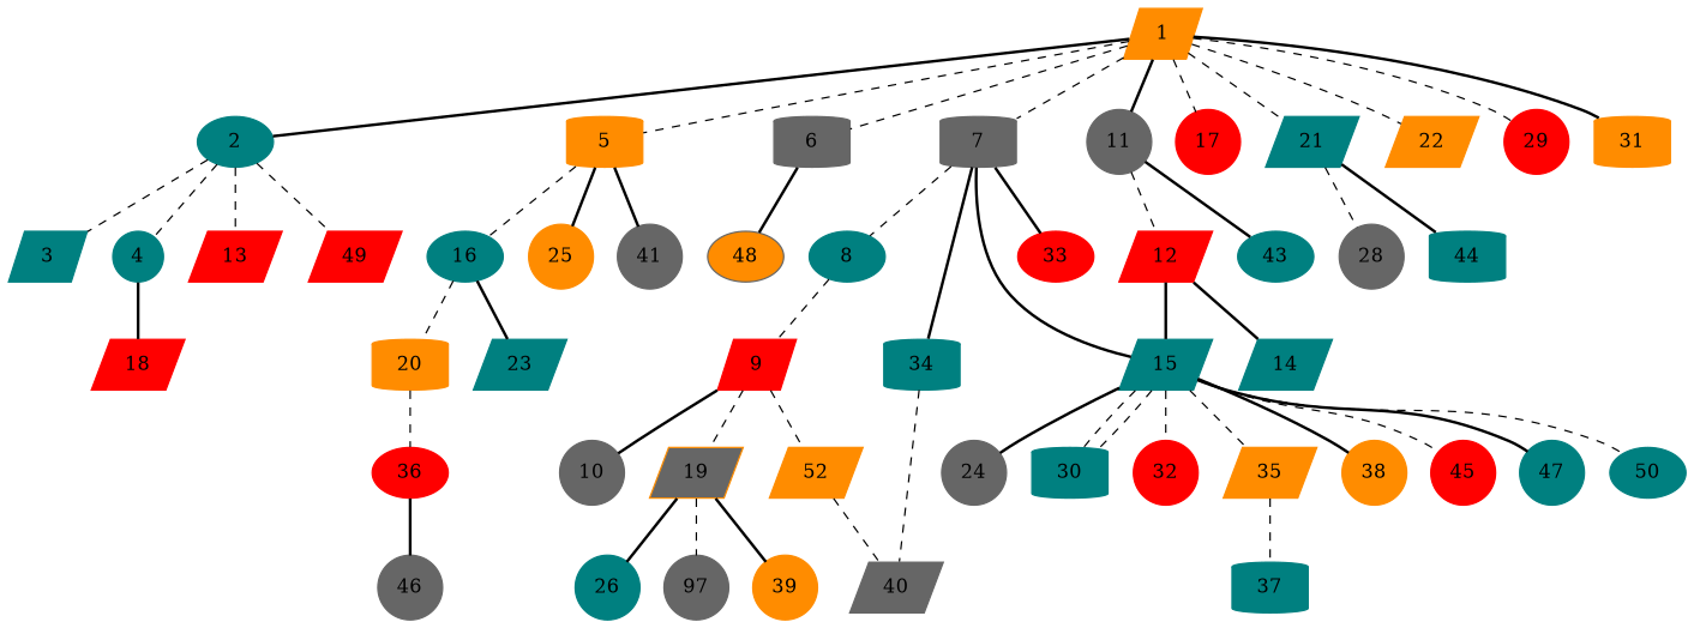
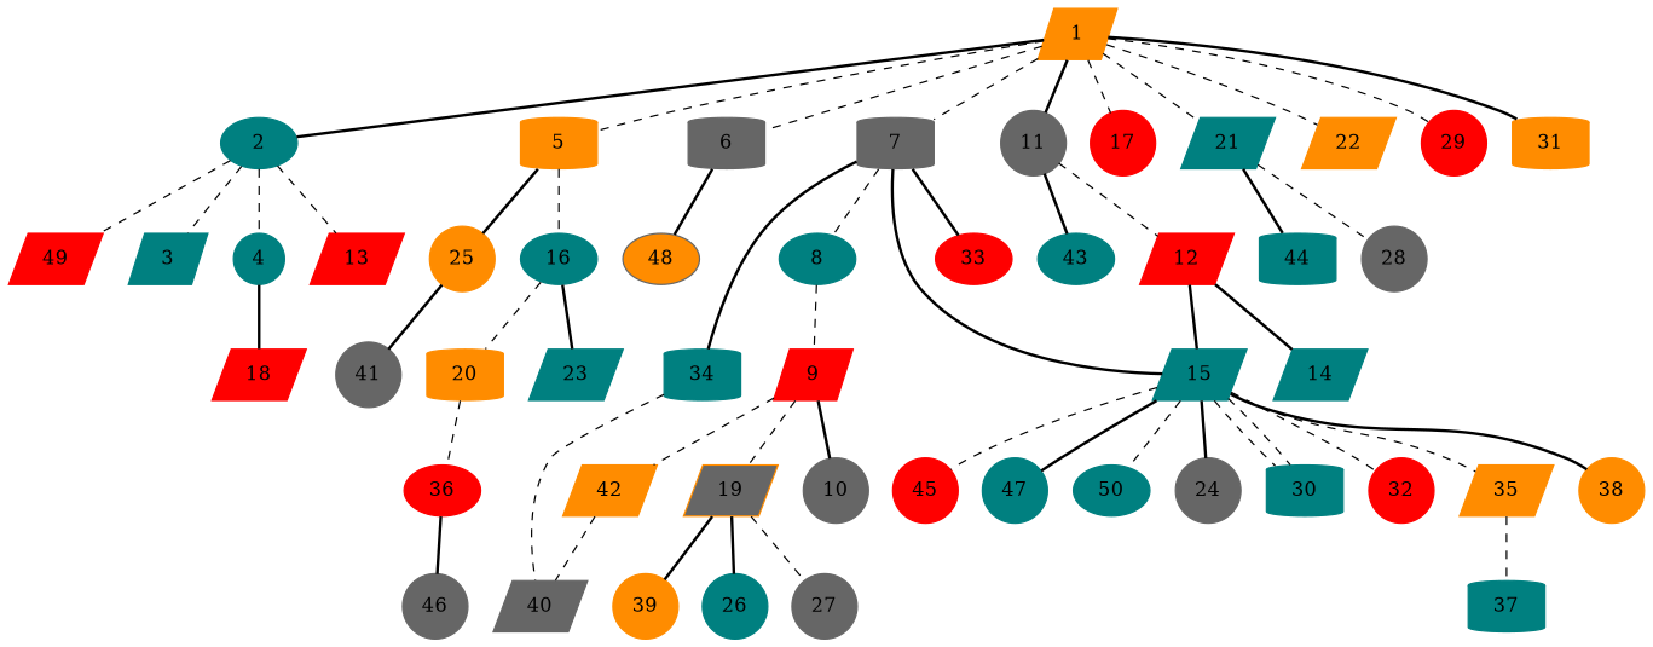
  graph {
    node [color=teal shape=circle style=filled]
    edge [style=dashed]
    1 [color=darkorange shape=parallelogram]
    2 [shape=ellipse]
    5 [color=darkorange shape=cylinder]
    6 [color=gray40 shape=cylinder]
    7 [color=gray40 shape=cylinder]
    11 [color=gray40]
    17 [color=red]
    21 [shape=parallelogram]
    22 [color=darkorange shape=parallelogram]
    29 [color=red]
    31 [color=darkorange shape=cylinder]
    3 [shape=parallelogram]
    4
    13 [color=red shape=parallelogram]
    49 [color=red shape=parallelogram]
    16 [shape=ellipse]
    25 [color=darkorange]
    41 [color=gray40]
    48 [color=gray40 fillcolor=darkorange shape=ellipse]
    8 [shape=ellipse]
    15 [shape=parallelogram]
    33 [color=red shape=ellipse]
    34 [shape=cylinder]
    12 [color=red shape=parallelogram]
    43 [shape=ellipse]
    28 [color=gray40]
    44 [shape=cylinder]
    18 [color=red shape=parallelogram]
    20 [color=darkorange shape=cylinder]
    23 [shape=parallelogram]
    9 [color=red shape=parallelogram]
    24 [color=gray40]
    30 [shape=cylinder]
    32 [color=red]
    35 [color=darkorange shape=parallelogram]
    38 [color=darkorange]
    45 [color=red]
    47
    50 [shape=ellipse]
    40 [color=gray40 shape=parallelogram]
    10 [color=gray40]
    19 [color=darkorange fillcolor=gray40 shape=parallelogram]
-   42 [color=darkorange shape=parallelogram label=52]
+   42 [color=darkorange shape=parallelogram]
    26
-   27 [color=gray40 label=97]
+   27 [color=gray40]
    39 [color=darkorange]
    14 [shape=parallelogram]
    37 [shape=cylinder]
    36 [color=red shape=ellipse]
    46 [color=gray40]
    1 -- 2 [style=bold]
    1 -- 5
    1 -- 6
    1 -- 7
    1 -- 11 [style=bold]
    1 -- 17
    1 -- 21
    1 -- 22
    1 -- 29
    1 -- 31 [style=bold]
    2 -- 3
    2 -- 4
    2 -- 13
    2 -- 49
    5 -- 16
    5 -- 25 [style=bold]
-   5 -- 41 [style=bold]
+   25 -- 41 [style=bold]
    6 -- 48 [style=bold]
    7 -- 8
    7 -- 15 [style=bold]
    7 -- 33 [style=bold]
    7 -- 34 [style=bold]
    11 -- 12
    11 -- 43 [style=bold]
    21 -- 28
    21 -- 44 [style=bold]
    4 -- 18 [style=bold]
    16 -- 20
    16 -- 23 [style=bold]
    8 -- 9
    15 -- 24 [style=bold]
    15 -- 30
    15 -- 30
    15 -- 32
    15 -- 35
    15 -- 38 [style=bold]
    15 -- 45
    15 -- 47 [style=bold]
    15 -- 50
    34 -- 40
    12 -- 15 [style=bold]
    12 -- 14 [style=bold]
    20 -- 36
    9 -- 10 [style=bold]
    9 -- 19
    9 -- 42
    35 -- 37
    19 -- 26 [style=bold]
    19 -- 27
    19 -- 39 [style=bold]
    42 -- 40
    36 -- 46 [style=bold]
  }
